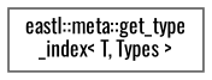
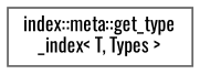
  digraph {
    rankdir=LR
    fontname=Oswald
-   n1 [color=grey40 fillcolor=white fontname=Oswald fontsize=10 height=0.2 label="eastl::meta::get_type\l_index\< T, Types \>" shape=box style=filled width=0.4]
+   n1 [color=grey40 fillcolor=white fontname=Oswald fontsize=10 height=0.2 label="index::meta::get_type\l_index\< T, Types \>" shape=box style=filled width=0.4]
  }
